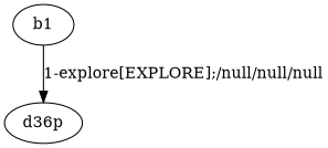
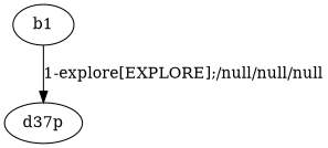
  digraph {
    b1
-   d36p
+   d36p [label=d37p]
    b1 -> d36p [label="1-explore[EXPLORE];/null/null/null" arrowhead=normal]
  }
